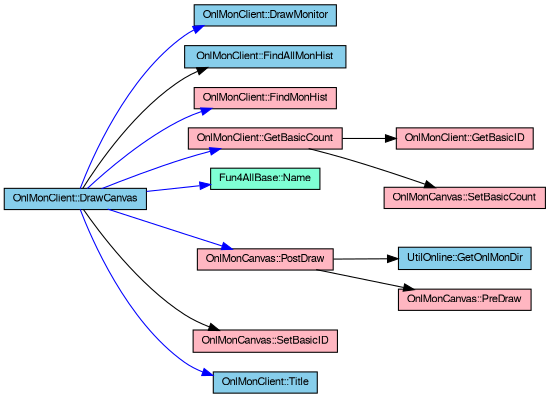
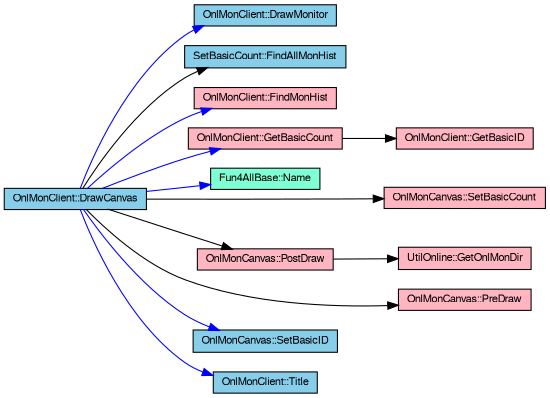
  digraph {
    rankdir=LR
    node [color=black fillcolor=lightpink fontname=FreeSans fontsize=10 shape=record style=filled]
    edge [color=black fontname=FreeSans fontsize=10 labelfontname=FreeSans labelfontsize=10 style=solid]
    n1 [fillcolor=skyblue fontcolor=black height=0.2 label="OnlMonClient::DrawCanvas" width=0.4]
    n2 [fillcolor=skyblue height=0.2 label="OnlMonClient::DrawMonitor" width=0.4]
-   n3 [fillcolor=skyblue height=0.2 label="OnlMonClient::FindAllMonHist" width=0.4]
+   n3 [fillcolor=skyblue height=0.2 label="SetBasicCount::FindAllMonHist" width=0.4]
    n4 [height=0.2 label="OnlMonClient::FindMonHist" width=0.4]
    n5 [height=0.2 label="OnlMonClient::GetBasicCount" width=0.4]
    n6 [fillcolor=aquamarine height=0.2 label="Fun4AllBase::Name" width=0.4]
    n7 [height=0.2 label="OnlMonCanvas::PostDraw" width=0.4]
    n8 [height=0.2 label="OnlMonCanvas::PreDraw" width=0.4]
    n9 [height=0.2 label="OnlMonCanvas::SetBasicCount" width=0.4]
-   n10 [height=0.2 label="OnlMonCanvas::SetBasicID" width=0.4]
+   n10 [fillcolor=skyblue height=0.2 label="OnlMonCanvas::SetBasicID" width=0.4]
    n11 [fillcolor=skyblue height=0.2 label="OnlMonClient::Title" width=0.4]
    n12 [height=0.2 label="OnlMonClient::GetBasicID" width=0.4]
-   n13 [fillcolor=skyblue height=0.2 label="UtilOnline::GetOnlMonDir" width=0.4]
+   n13 [height=0.2 label="UtilOnline::GetOnlMonDir" width=0.4]
    n1 -> n2 [color=blue]
    n1 -> n3
    n1 -> n4 [color=blue]
    n1 -> n5 [color=blue]
    n1 -> n6 [color=blue]
-   n1 -> n7 [color=blue]
-   n7 -> n8
-   n5 -> n9
-   n1 -> n10
+   n1 -> n7
+   n1 -> n8
+   n1 -> n9
+   n1 -> n10 [color=blue]
    n1 -> n11 [color=blue]
    n5 -> n12
    n7 -> n13
  }
